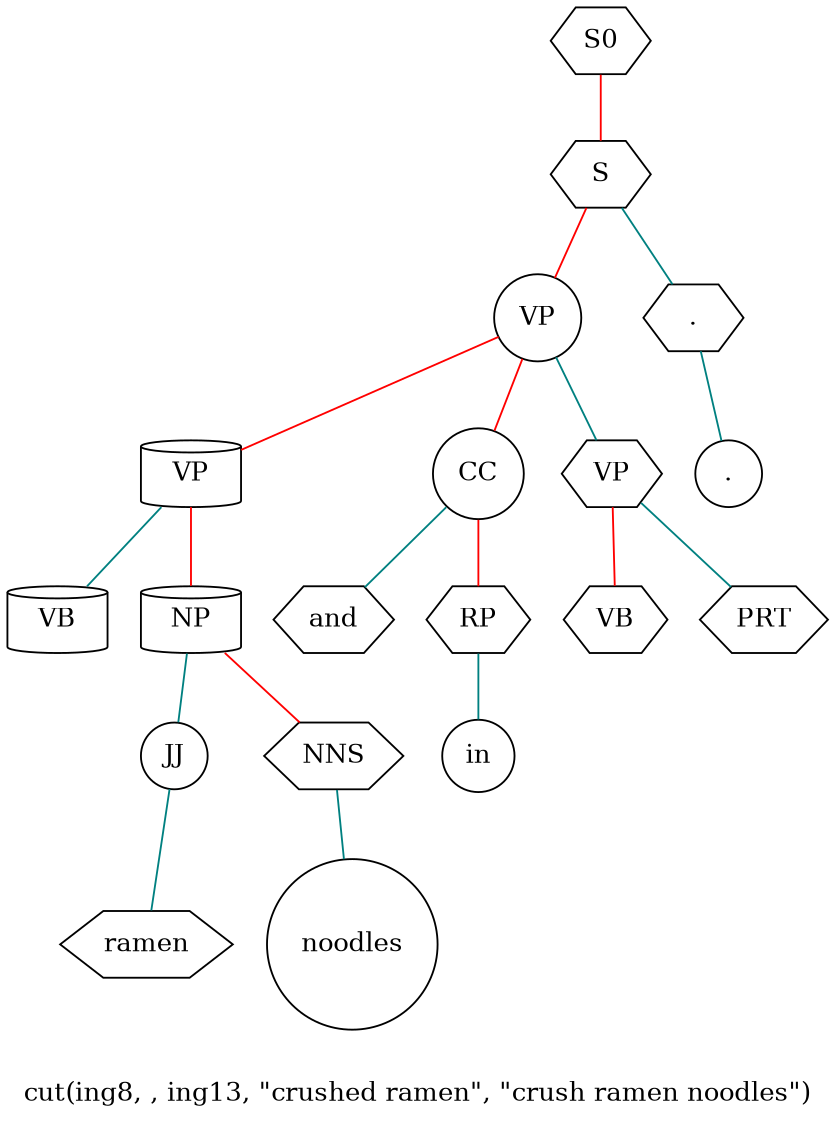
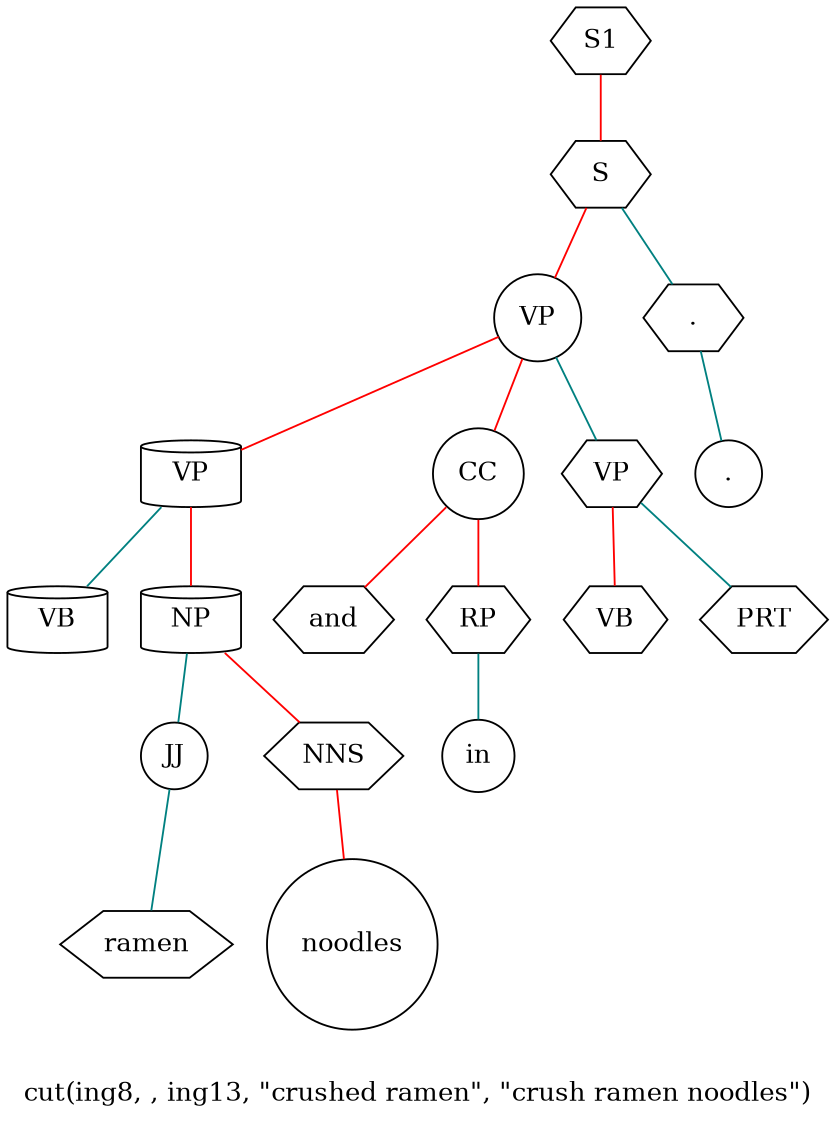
  graph {
    label="cut(ing8, , ing13, \"crushed ramen\", \"crush ramen noodles\")"
    node [shape=hexagon]
    edge [color=teal]
-   n1 [label=S0]
+   n1 [label=S1]
    n2 [label=S]
    n3 [label=VP shape=circle]
    n4 [label="."]
    n5 [label=VP shape=cylinder]
    n6 [label=CC shape=circle]
    n7 [label=VP]
    n8 [label="." shape=circle]
    n9 [label=VB shape=cylinder]
    n10 [label=NP shape=cylinder]
    n11 [label=and]
    n12 [label=RP]
    n13 [label=VB]
    n14 [label=PRT]
    n15 [label=JJ shape=circle]
    n16 [label=NNS]
    n17 [label=ramen]
    n18 [label=noodles shape=circle]
    n19 [label=in shape=circle]
    n1 -- n2 [color=red]
    n2 -- n3 [color=red]
    n2 -- n4
    n3 -- n5 [color=red]
    n3 -- n6 [color=red]
    n3 -- n7
    n4 -- n8
    n5 -- n9
    n5 -- n10 [color=red]
-   n6 -- n11
+   n6 -- n11 [color=red]
    n6 -- n12 [color=red]
    n7 -- n13 [color=red]
    n7 -- n14
    n10 -- n15
    n10 -- n16 [color=red]
    n12 -- n19
    n15 -- n17
-   n16 -- n18
+   n16 -- n18 [color=red]
  }
